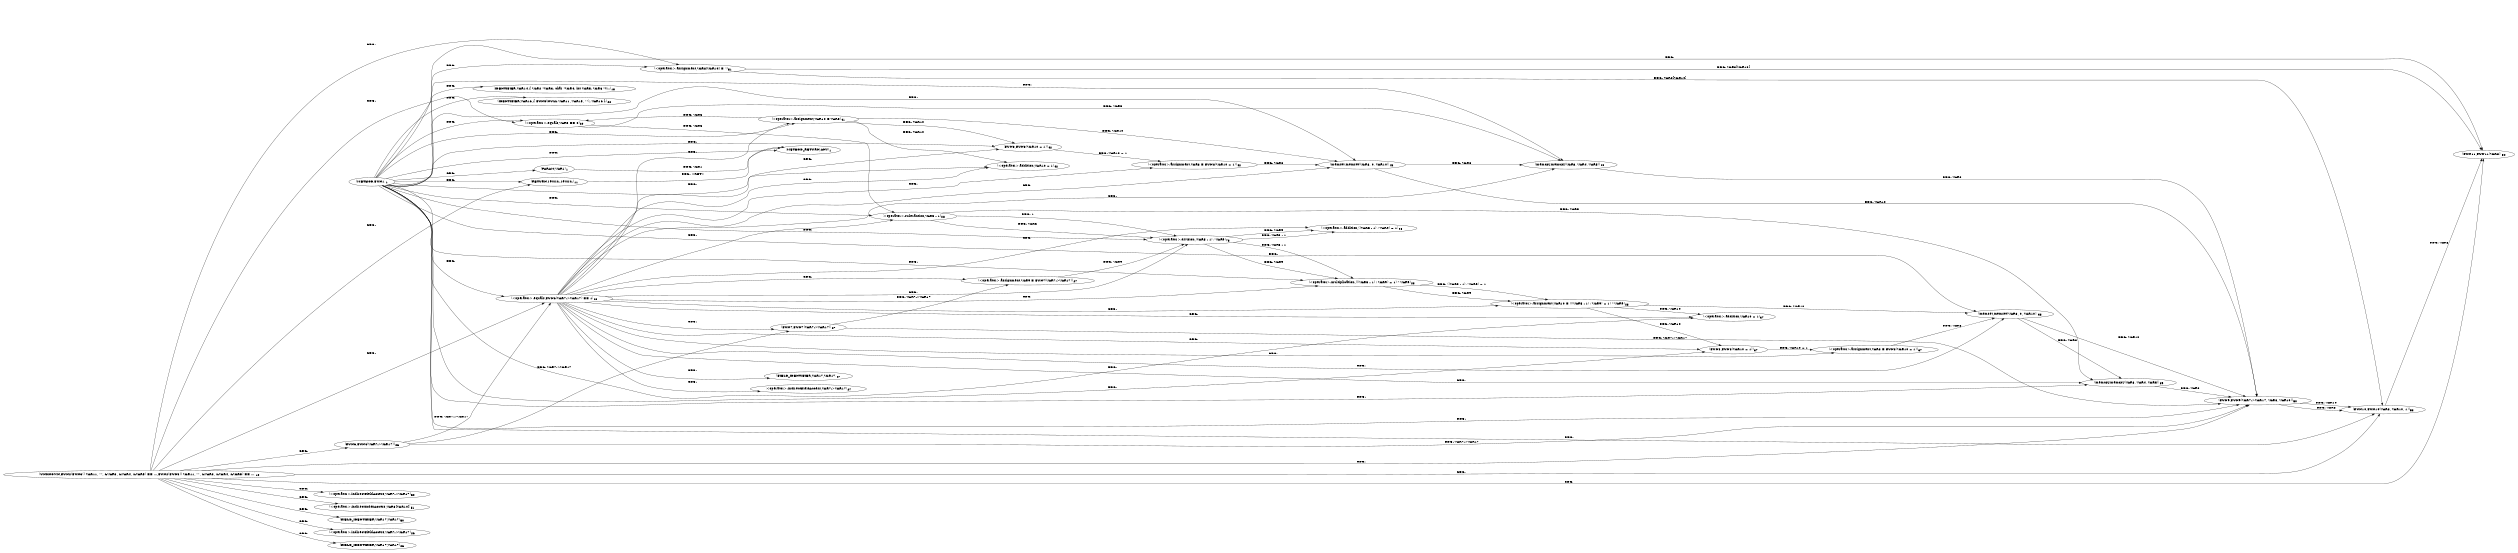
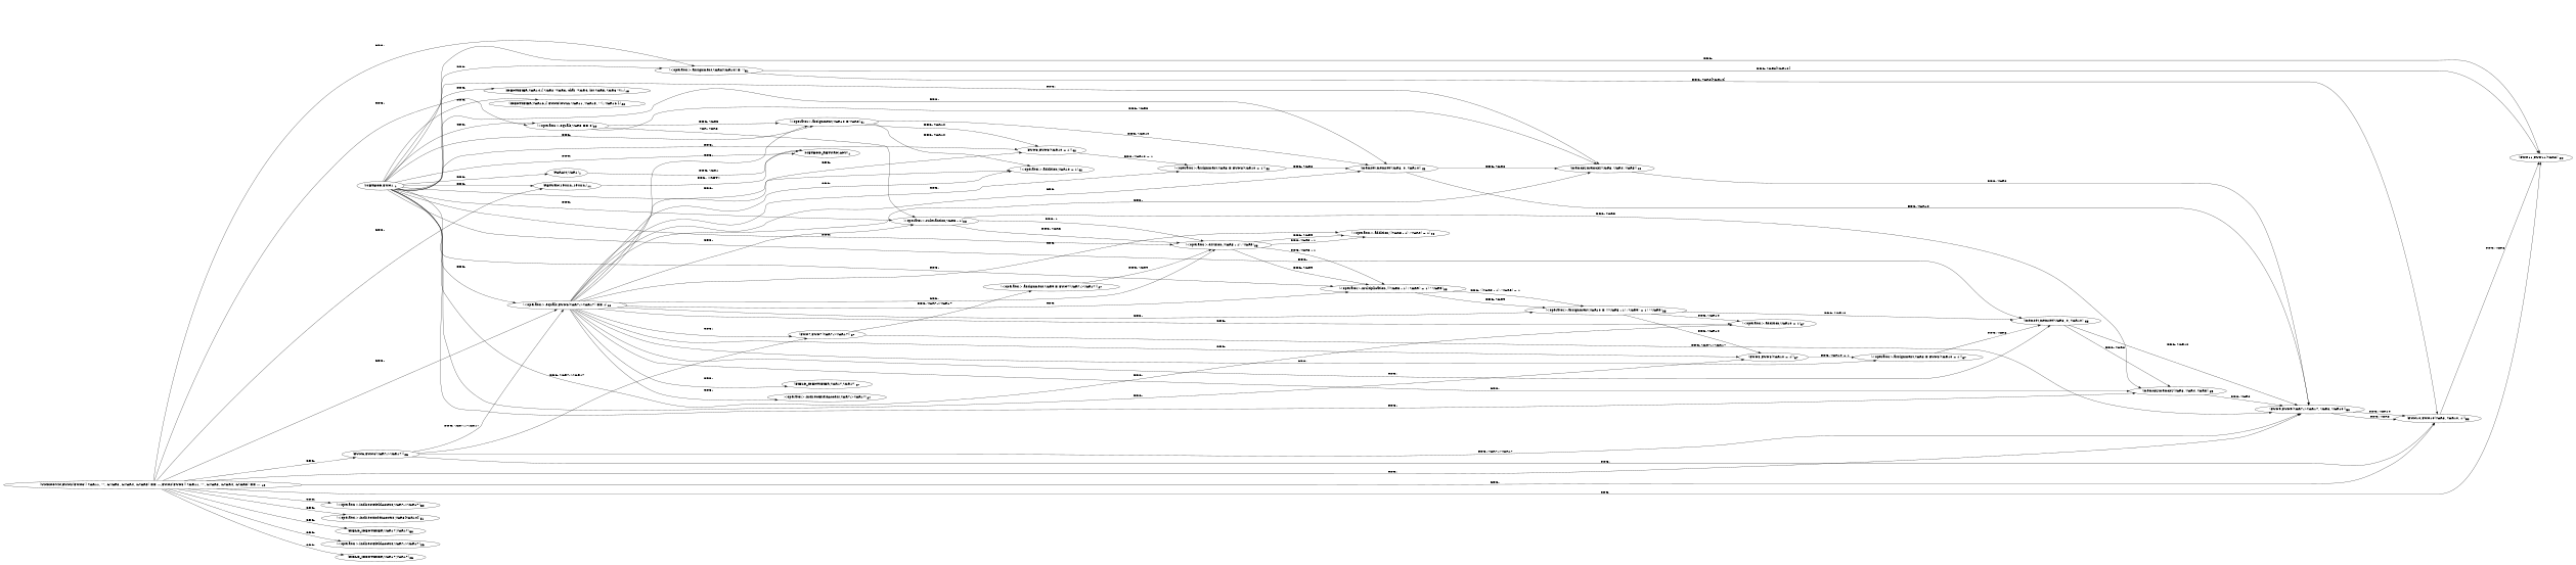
  digraph {
    rankdir=LR
    n1 [label=<(METHOD,FUN1)<SUB>1</SUB>>]
    n2 [label=<(PARAM,VAR1)<SUB>1</SUB>>]
    n3 [label=<(IDENTIFIER,VAR14,{ 	VAR2 *VAR3; 	char *VAR4; 	int VAR5; 	VAR6 *V...)<SUB>18</SUB>>]
    n4 [label=<(FUN9,FUN9(VAR7-&gt;VAR17, VAR8, VAR10))<SUB>50</SUB>>]
    n5 [label=<(&lt;operator&gt;.assignment,VAR8[VAR10] = '')<SUB>51</SUB>>]
    n6 [label=<(FUN10,FUN10(VAR8, VAR10, 1))<SUB>53</SUB>>]
    n7 [label=<(FUN11,FUN11(VAR8))<SUB>54</SUB>>]
    n8 [label=<(&lt;operator&gt;.equals,VAR5 == 0)<SUB>20</SUB>>]
    n9 [label=<(&lt;operator&gt;.equals,FUN6(VAR7-&gt;VAR17) == 1)<SUB>26</SUB>>]
    n10 [label=<(RETURN,return;,return;)<SUB>11</SUB>>]
    n11 [label=<(IDENTIFIER,VAR16,{ 		FUN5(NULL VAR11, VAR15, &quot;&quot;); 		VAR16 	})<SUB>22</SUB>>]
    n12 [label=<(memset,memset(VAR8, 0, VAR10))<SUB>38</SUB>>]
    n13 [label=<(memcpy,memcpy(VAR8, VAR4, VAR5))<SUB>39</SUB>>]
    n14 [label=<(&lt;operator&gt;.assignment,VAR10 = VAR5)<SUB>41</SUB>>]
    n15 [label=<(memset,memset(VAR8, 0, VAR10))<SUB>43</SUB>>]
    n16 [label=<(memcpy,memcpy(VAR8, VAR4, VAR5))<SUB>44</SUB>>]
    n17 [label=<(&lt;operator&gt;.multiplication,(((VAR5 - 1) / VAR9) + 1) * VAR9)<SUB>28</SUB>>]
    n18 [label=<(FUN8,FUN8(VAR10 + 1))<SUB>37</SUB>>]
    n19 [label=<(&lt;operator&gt;.addition,VAR10 + 1)<SUB>37</SUB>>]
    n20 [label=<(FUN8,FUN8(VAR10 + 1))<SUB>42</SUB>>]
-   n21 [label=<(&lt;operator&gt;.division,(VAR5 - 1) / VAR9)<SUB>78</SUB>>]
+   n21 [label=<(&lt;operator&gt;.division,(VAR5 - 1) / VAR9)<SUB>28</SUB>>]
    n22 [label=<(&lt;operator&gt;.addition,VAR10 + 1)<SUB>42</SUB>>]
    n23 [label=<(&lt;operator&gt;.subtraction,VAR5 - 1)<SUB>28</SUB>>]
    n24 [label=<(METHOD_RETURN,ANY)<SUB>1</SUB>>]
    n25 [label=<(&lt;operator&gt;.addition,((VAR5 - 1) / VAR9) + 1)<SUB>28</SUB>>]
    n26 [label=<(&lt;operator&gt;.assignment,VAR9 = FUN7(VAR7-&gt;VAR17))<SUB>27</SUB>>]
    n27 [label=<(&lt;operator&gt;.assignment,VAR10 = (((VAR5 - 1) / VAR9) + 1) * VAR9)<SUB>28</SUB>>]
    n28 [label=<(&lt;operator&gt;.assignment,VAR8 = FUN8(VAR10 + 1))<SUB>37</SUB>>]
    n29 [label=<(&lt;operator&gt;.assignment,VAR8 = FUN8(VAR10 + 1))<SUB>42</SUB>>]
    n30 [label=<(FUN7,FUN7(VAR7-&gt;VAR17))<SUB>27</SUB>>]
    n31 [label=<(&lt;operator&gt;.indirectFieldAccess,VAR7-&gt;VAR17)<SUB>27</SUB>>]
    n32 [label=<(FIELD_IDENTIFIER,VAR17,VAR17)<SUB>27</SUB>>]
    n33 [label=<(FUN6,FUN6(VAR7-&gt;VAR17))<SUB>26</SUB>>]
    n34 [label=<(UNKNOWN,FUN2(FUN3() VAR11, &quot;&quot;, &amp;VAR3, &amp;VAR4, &amp;VAR5) == ...,FUN2(FUN3() VAR11, &quot;&quot;, &amp;VAR3, &amp;VAR4, &amp;VAR5) == ...)<SUB>10</SUB>>]
    n35 [label=<(&lt;operator&gt;.indirectFieldAccess,VAR7-&gt;VAR17)<SUB>50</SUB>>]
    n36 [label=<(&lt;operator&gt;.indirectIndexAccess,VAR8[VAR10])<SUB>51</SUB>>]
    n37 [label=<(FIELD_IDENTIFIER,VAR17,VAR17)<SUB>50</SUB>>]
    n38 [label=<(&lt;operator&gt;.indirectFieldAccess,VAR7-&gt;VAR17)<SUB>26</SUB>>]
    n39 [label=<(FIELD_IDENTIFIER,VAR17,VAR17)<SUB>26</SUB>>]
-   n1 -> n2 [label="CDG: "]
+   n1 -> n2 [label="DDG: "]
    n1 -> n3 [label="DDG: "]
-   n1 -> n4 [label="DDG: "]
    n1 -> n5 [label="DDG: "]
-   n1 -> n6 [label="DDG: "]
+   n33 -> n6 [label="DDG: "]
    n1 -> n7 [label="DDG: "]
-   n1 -> n8 [label="DDG: "]
+   n1 -> n8 [label="CDG: "]
    n1 -> n9 [label="DDG: "]
    n1 -> n10 [label="DDG: "]
    n1 -> n11 [label="DDG: "]
    n1 -> n12 [label="DDG: "]
    n1 -> n13 [label="DDG: "]
    n1 -> n14 [label="DDG: "]
    n1 -> n15 [label="DDG: "]
    n1 -> n16 [label="DDG: "]
    n1 -> n17 [label="DDG: "]
    n1 -> n18 [label="DDG: "]
    n1 -> n19 [label="DDG: "]
    n1 -> n20 [label="DDG: "]
    n1 -> n21 [label="DDG: "]
    n1 -> n22 [label="DDG: "]
    n1 -> n23 [label="DDG: "]
    n1 -> n24 [label="DDG: "]
    n2 -> n24 [label="DDG: VAR1"]
    n4 -> n6 [label="DDG: VAR8"]
    n4 -> n6 [label="DDG: VAR10"]
    n5 -> n6 [label="DDG: VAR8[VAR10]"]
    n5 -> n7 [label="DDG: VAR8[VAR10]"]
    n6 -> n7 [label="DDG: VAR8"]
-   n14 -> n8 [label="DDG: VAR5"]
+   n8 -> n14 [label="DDG: VAR5"]
    n8 -> n16 [label="DDG: VAR5"]
-   n8 -> n23 [label="DDG: VAR5"]
+   n8 -> n23 [label="VAR: VAR5"]
    n9 -> n12 [label="CDG: "]
    n9 -> n13 [label="CDG: "]
    n9 -> n14 [label="CDG: "]
    n9 -> n15 [label="CDG: "]
    n9 -> n16 [label="CDG: "]
    n9 -> n17 [label="CDG: "]
    n9 -> n18 [label="CDG: "]
    n9 -> n19 [label="CDG: "]
    n9 -> n20 [label="CDG: "]
    n9 -> n21 [label="CDG: "]
    n9 -> n22 [label="CDG: "]
    n9 -> n23 [label="CDG: "]
    n9 -> n25 [label="CDG: "]
-   n9 -> n26 [label="CDG: "]
    n9 -> n27 [label="CDG: "]
    n9 -> n28 [label="CDG: "]
    n9 -> n29 [label="CDG: "]
    n9 -> n30 [label="CDG: "]
    n9 -> n31 [label="CDG: "]
    n9 -> n32 [label="CDG: "]
    n10 -> n24 [label="DDG: &lt;RET&gt;"]
    n12 -> n4 [label="DDG: VAR10"]
    n12 -> n13 [label="DDG: VAR8"]
    n13 -> n4 [label="DDG: VAR8"]
    n14 -> n15 [label="DDG: VAR10"]
    n14 -> n20 [label="DDG: VAR10"]
    n14 -> n22 [label="DDG: VAR10"]
    n15 -> n4 [label="DDG: VAR10"]
    n15 -> n16 [label="DDG: VAR8"]
    n16 -> n4 [label="DDG: VAR8"]
    n17 -> n27 [label="DDG: ((VAR5 - 1) / VAR9) + 1"]
    n17 -> n27 [label="DDG: VAR9"]
    n18 -> n28 [label="DDG: VAR10 + 1"]
    n20 -> n29 [label="DDG: VAR10 + 1"]
    n21 -> n17 [label="DDG: VAR5 - 1"]
    n21 -> n17 [label="DDG: VAR9"]
    n21 -> n25 [label="DDG: VAR5 - 1"]
    n21 -> n25 [label="DDG: VAR9"]
    n23 -> n13 [label="DDG: VAR5"]
    n23 -> n21 [label="DDG: VAR5"]
    n23 -> n21 [label="DDG: 1"]
    n26 -> n21 [label="DDG: VAR9"]
    n27 -> n12 [label="DDG: VAR10"]
    n27 -> n18 [label="DDG: VAR10"]
    n27 -> n19 [label="DDG: VAR10"]
    n28 -> n12 [label="DDG: VAR8"]
    n29 -> n15 [label="DDG: VAR8"]
    n30 -> n4 [label="DDG: VAR7-&gt;VAR17"]
    n30 -> n26 [label="DDG: VAR7-&gt;VAR17"]
    n33 -> n4 [label="DDG: VAR7-&gt;VAR17"]
    n33 -> n9 [label="DDG: VAR7-&gt;VAR17"]
    n33 -> n30 [label="DDG: VAR7-&gt;VAR17"]
    n34 -> n4 [label="CDG: "]
    n34 -> n5 [label="CDG: "]
    n34 -> n6 [label="CDG: "]
    n34 -> n7 [label="CDG: "]
    n34 -> n8 [label="CDG: "]
    n34 -> n9 [label="CDG: "]
    n34 -> n10 [label="CDG: "]
    n34 -> n33 [label="CDG: "]
    n34 -> n35 [label="CDG: "]
    n34 -> n36 [label="CDG: "]
    n34 -> n37 [label="CDG: "]
    n34 -> n38 [label="CDG: "]
    n34 -> n39 [label="CDG: "]
  }
